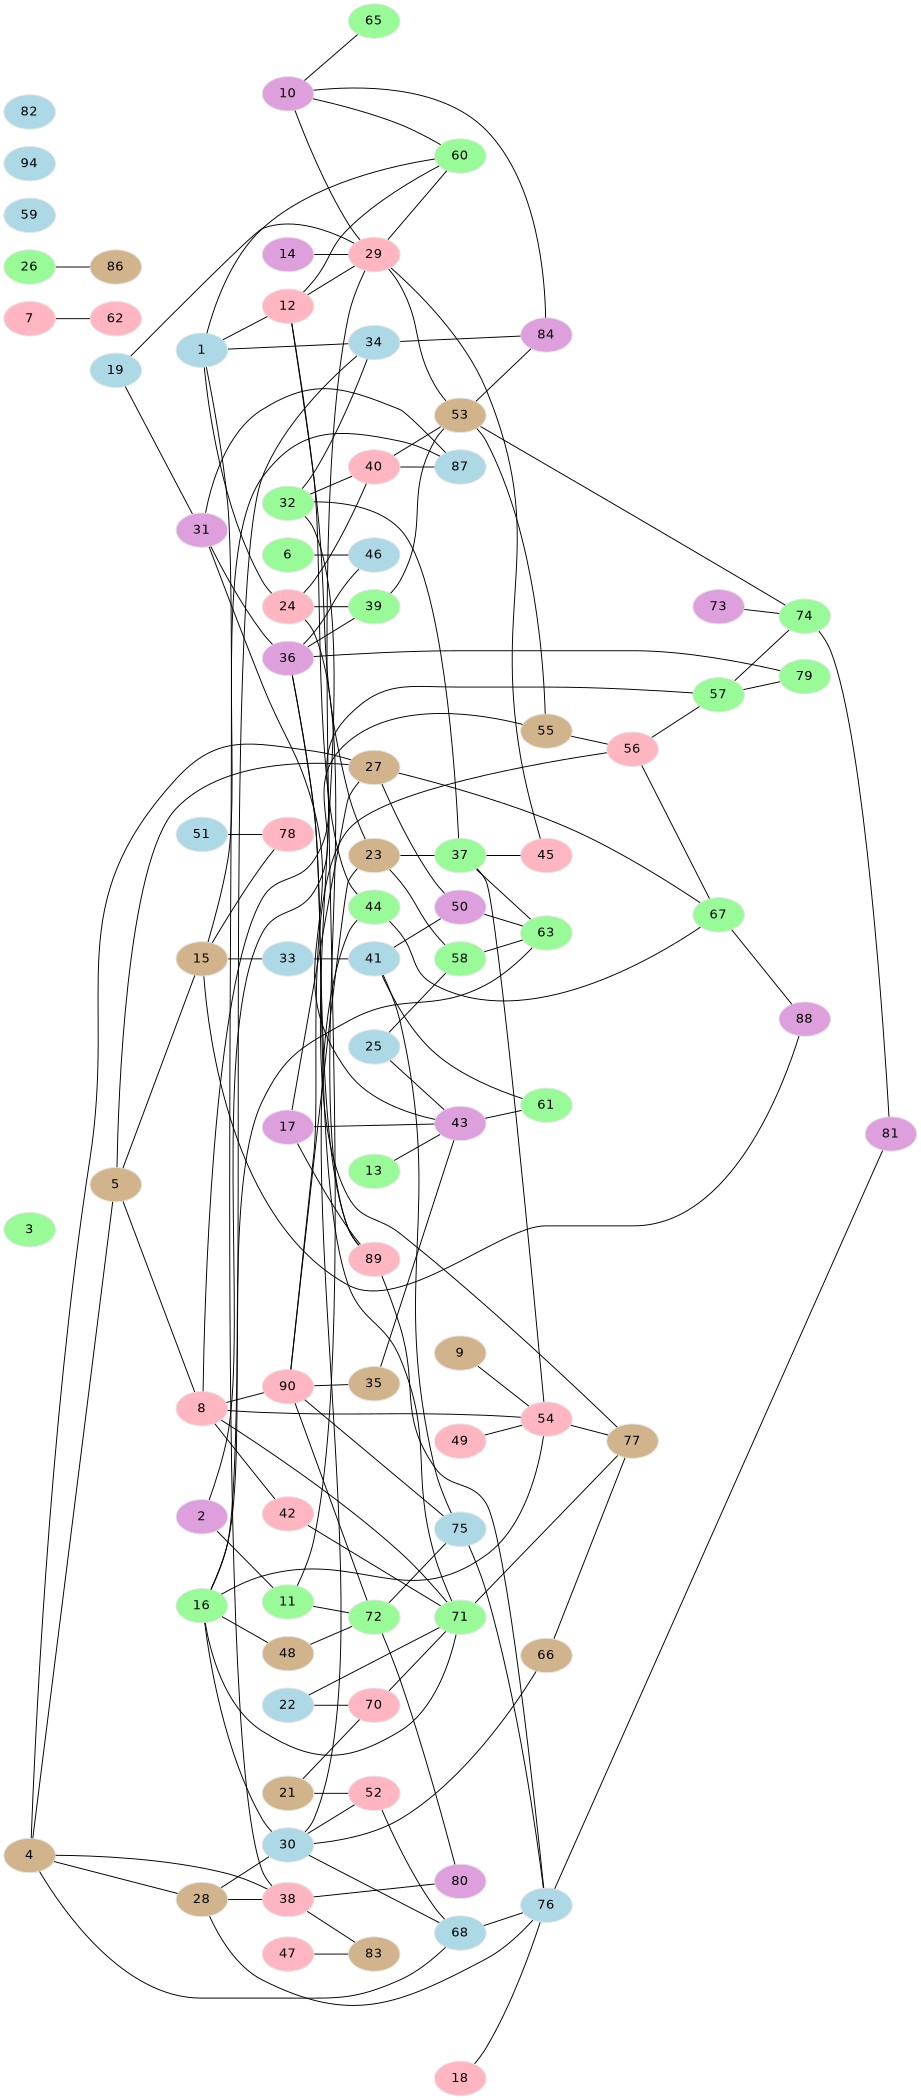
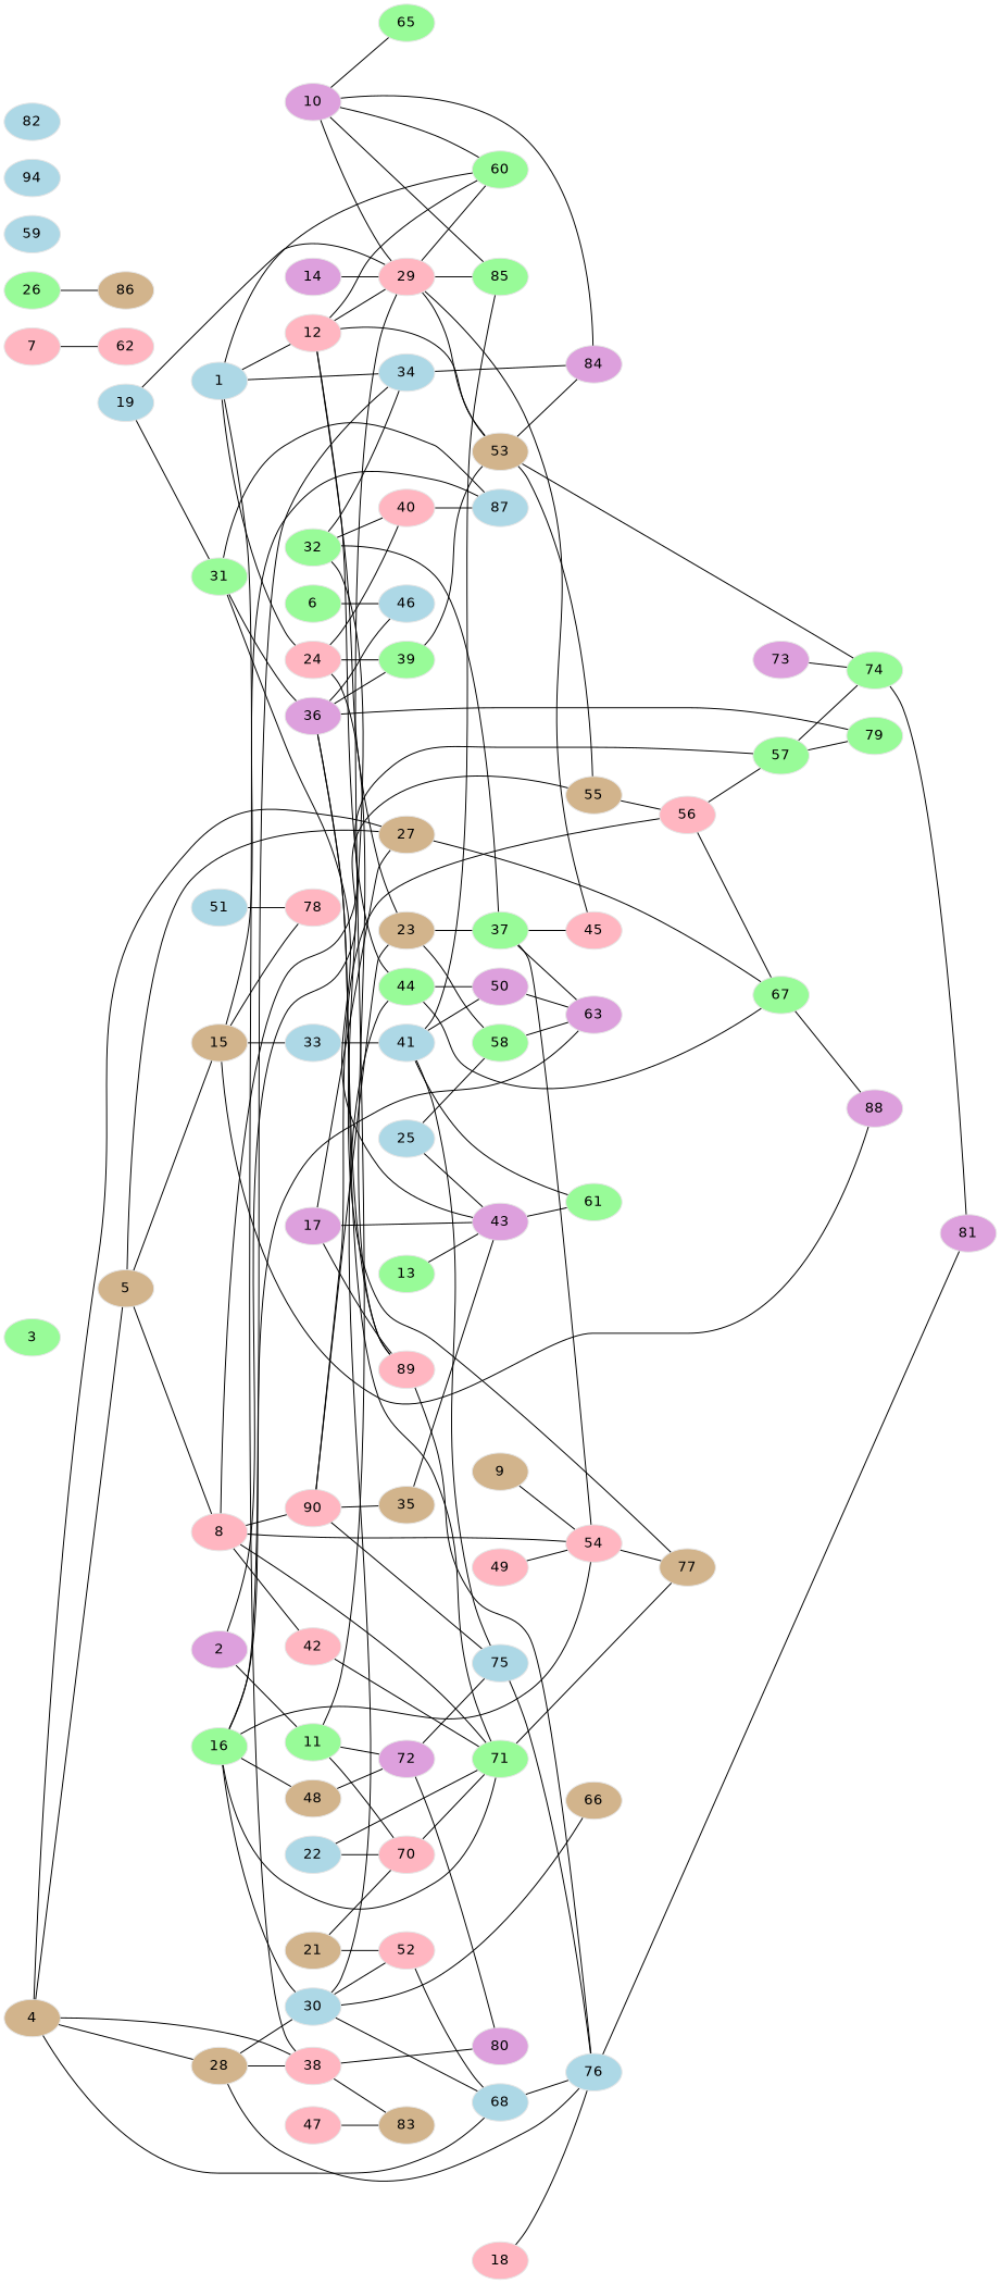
  graph {
    fontname="DejaVu Sans"
    rankdir=LR
    node [color=gray90 fillcolor=palegreen fontname="DejaVu Sans" style=filled]
    edge [fontname="DejaVu Sans"]
    1 [fillcolor=lightblue]
    12 [fillcolor=lightpink]
    24 [fillcolor=lightpink]
    34 [fillcolor=lightblue]
    38 [fillcolor=lightpink]
    60
    29 [fillcolor=lightpink]
    23 [fillcolor=tan]
    44
    n10 [fillcolor=lightpink label=89]
    39
    40 [fillcolor=lightpink]
    84 [fillcolor=plum]
    80 [fillcolor=plum]
    83 [fillcolor=tan]
    2 [fillcolor=plum]
    11
    55 [fillcolor=tan]
    70 [fillcolor=lightpink]
-   72
+   72 [fillcolor=plum]
    56 [fillcolor=lightpink]
    3
    4 [fillcolor=tan]
    5 [fillcolor=tan]
    27 [fillcolor=tan]
    28 [fillcolor=tan]
    68 [fillcolor=lightblue]
    8 [fillcolor=lightpink]
    15 [fillcolor=tan]
    67
    30 [fillcolor=lightblue]
    76 [fillcolor=lightblue]
    n33 [fillcolor=lightpink label=90]
    42 [fillcolor=lightpink]
    54 [fillcolor=lightpink]
    57
    71
    33 [fillcolor=lightblue]
    78 [fillcolor=lightpink]
    87 [fillcolor=lightblue]
    88 [fillcolor=plum]
    46 [fillcolor=lightblue]
    6
    7 [fillcolor=lightpink]
    62 [fillcolor=lightpink]
    35 [fillcolor=tan]
    75 [fillcolor=lightblue]
    77 [fillcolor=tan]
    79
    74
    9 [fillcolor=tan]
    10 [fillcolor=plum]
    65
+   85
    45 [fillcolor=lightpink]
    53 [fillcolor=tan]
    37
    58
    50 [fillcolor=plum]
    43 [fillcolor=plum]
    13
    61
    14 [fillcolor=plum]
    41 [fillcolor=lightblue]
    16
    48 [fillcolor=tan]
-   63
+   63 [fillcolor=plum]
    52 [fillcolor=lightpink]
    66 [fillcolor=tan]
    17 [fillcolor=plum]
    18 [fillcolor=lightpink]
    81 [fillcolor=plum]
    19 [fillcolor=lightblue]
-   31 [fillcolor=plum]
+   31
    36 [fillcolor=plum]
    21 [fillcolor=tan]
    22 [fillcolor=lightblue]
    25 [fillcolor=lightblue]
    86 [fillcolor=tan]
    26
    32
    47 [fillcolor=lightpink]
    49 [fillcolor=lightpink]
    51 [fillcolor=lightblue]
    59 [fillcolor=lightblue]
    n86 [fillcolor=lightblue label=94]
    73 [fillcolor=plum]
    82 [fillcolor=lightblue]
    1 -- 12
    1 -- 24
    1 -- 34
    1 -- 38
    1 -- 60
    12 -- 60
    12 -- 29
    12 -- 23
    12 -- 44
    24 -- n10
    24 -- 39
    24 -- 40
    34 -- 84
    38 -- 80
    38 -- 83
    29 -- 60
+   29 -- 85
    29 -- 45
    29 -- 53
    23 -- 37
    23 -- 58
    44 -- 67
-   27 -- 50
+   44 -- 50
    n10 -- 76
    39 -- 53
    40 -- 87
-   40 -- 53
+   12 -- 53
    2 -- 11
    2 -- 55
    11 -- 29
+   11 -- 70
    11 -- 72
    55 -- 56
    70 -- 71
    72 -- 80
    72 -- 75
    56 -- 67
    56 -- 57
    4 -- 38
    4 -- 5
    4 -- 27
    4 -- 28
    4 -- 68
    5 -- 27
    5 -- 8
    5 -- 15
    27 -- 67
    28 -- 38
    28 -- 30
    28 -- 76
    68 -- 76
    8 -- n33
    8 -- 42
    8 -- 54
    8 -- 57
    8 -- 71
    15 -- 33
    15 -- 78
    15 -- 87
    15 -- 88
    67 -- 88
    30 -- 44
    30 -- 68
    30 -- 52
    30 -- 66
    76 -- 81
    n33 -- 23
-   n33 -- 72
    n33 -- 56
    n33 -- 35
    n33 -- 75
    42 -- 71
    54 -- 77
    57 -- 79
    57 -- 74
    71 -- 77
    33 -- 41
    6 -- 46
    7 -- 62
    35 -- 43
    75 -- 76
    74 -- 81
    9 -- 54
    10 -- 60
    10 -- 29
    10 -- 84
    10 -- 65
+   10 -- 85
    53 -- 84
    53 -- 55
    53 -- 74
    37 -- 54
    37 -- 45
    37 -- 63
    58 -- 63
    50 -- 63
    43 -- 61
    13 -- 43
    14 -- 29
    41 -- 75
+   41 -- 85
    41 -- 50
    41 -- 61
    16 -- 34
    16 -- 30
    16 -- 54
    16 -- 71
    16 -- 48
    16 -- 63
    48 -- 72
    52 -- 68
-   66 -- 77
    17 -- n10
    17 -- 27
    17 -- 43
    18 -- 76
    19 -- 29
    19 -- 31
    31 -- 87
    31 -- 43
    31 -- 36
    36 -- n10
    36 -- 39
    36 -- 71
    36 -- 46
    36 -- 79
    21 -- 70
    21 -- 52
    22 -- 70
    22 -- 71
    25 -- 58
    25 -- 43
    26 -- 86
    32 -- 34
    32 -- 40
    32 -- 77
    32 -- 37
    47 -- 83
    49 -- 54
    51 -- 78
    73 -- 74
  }
